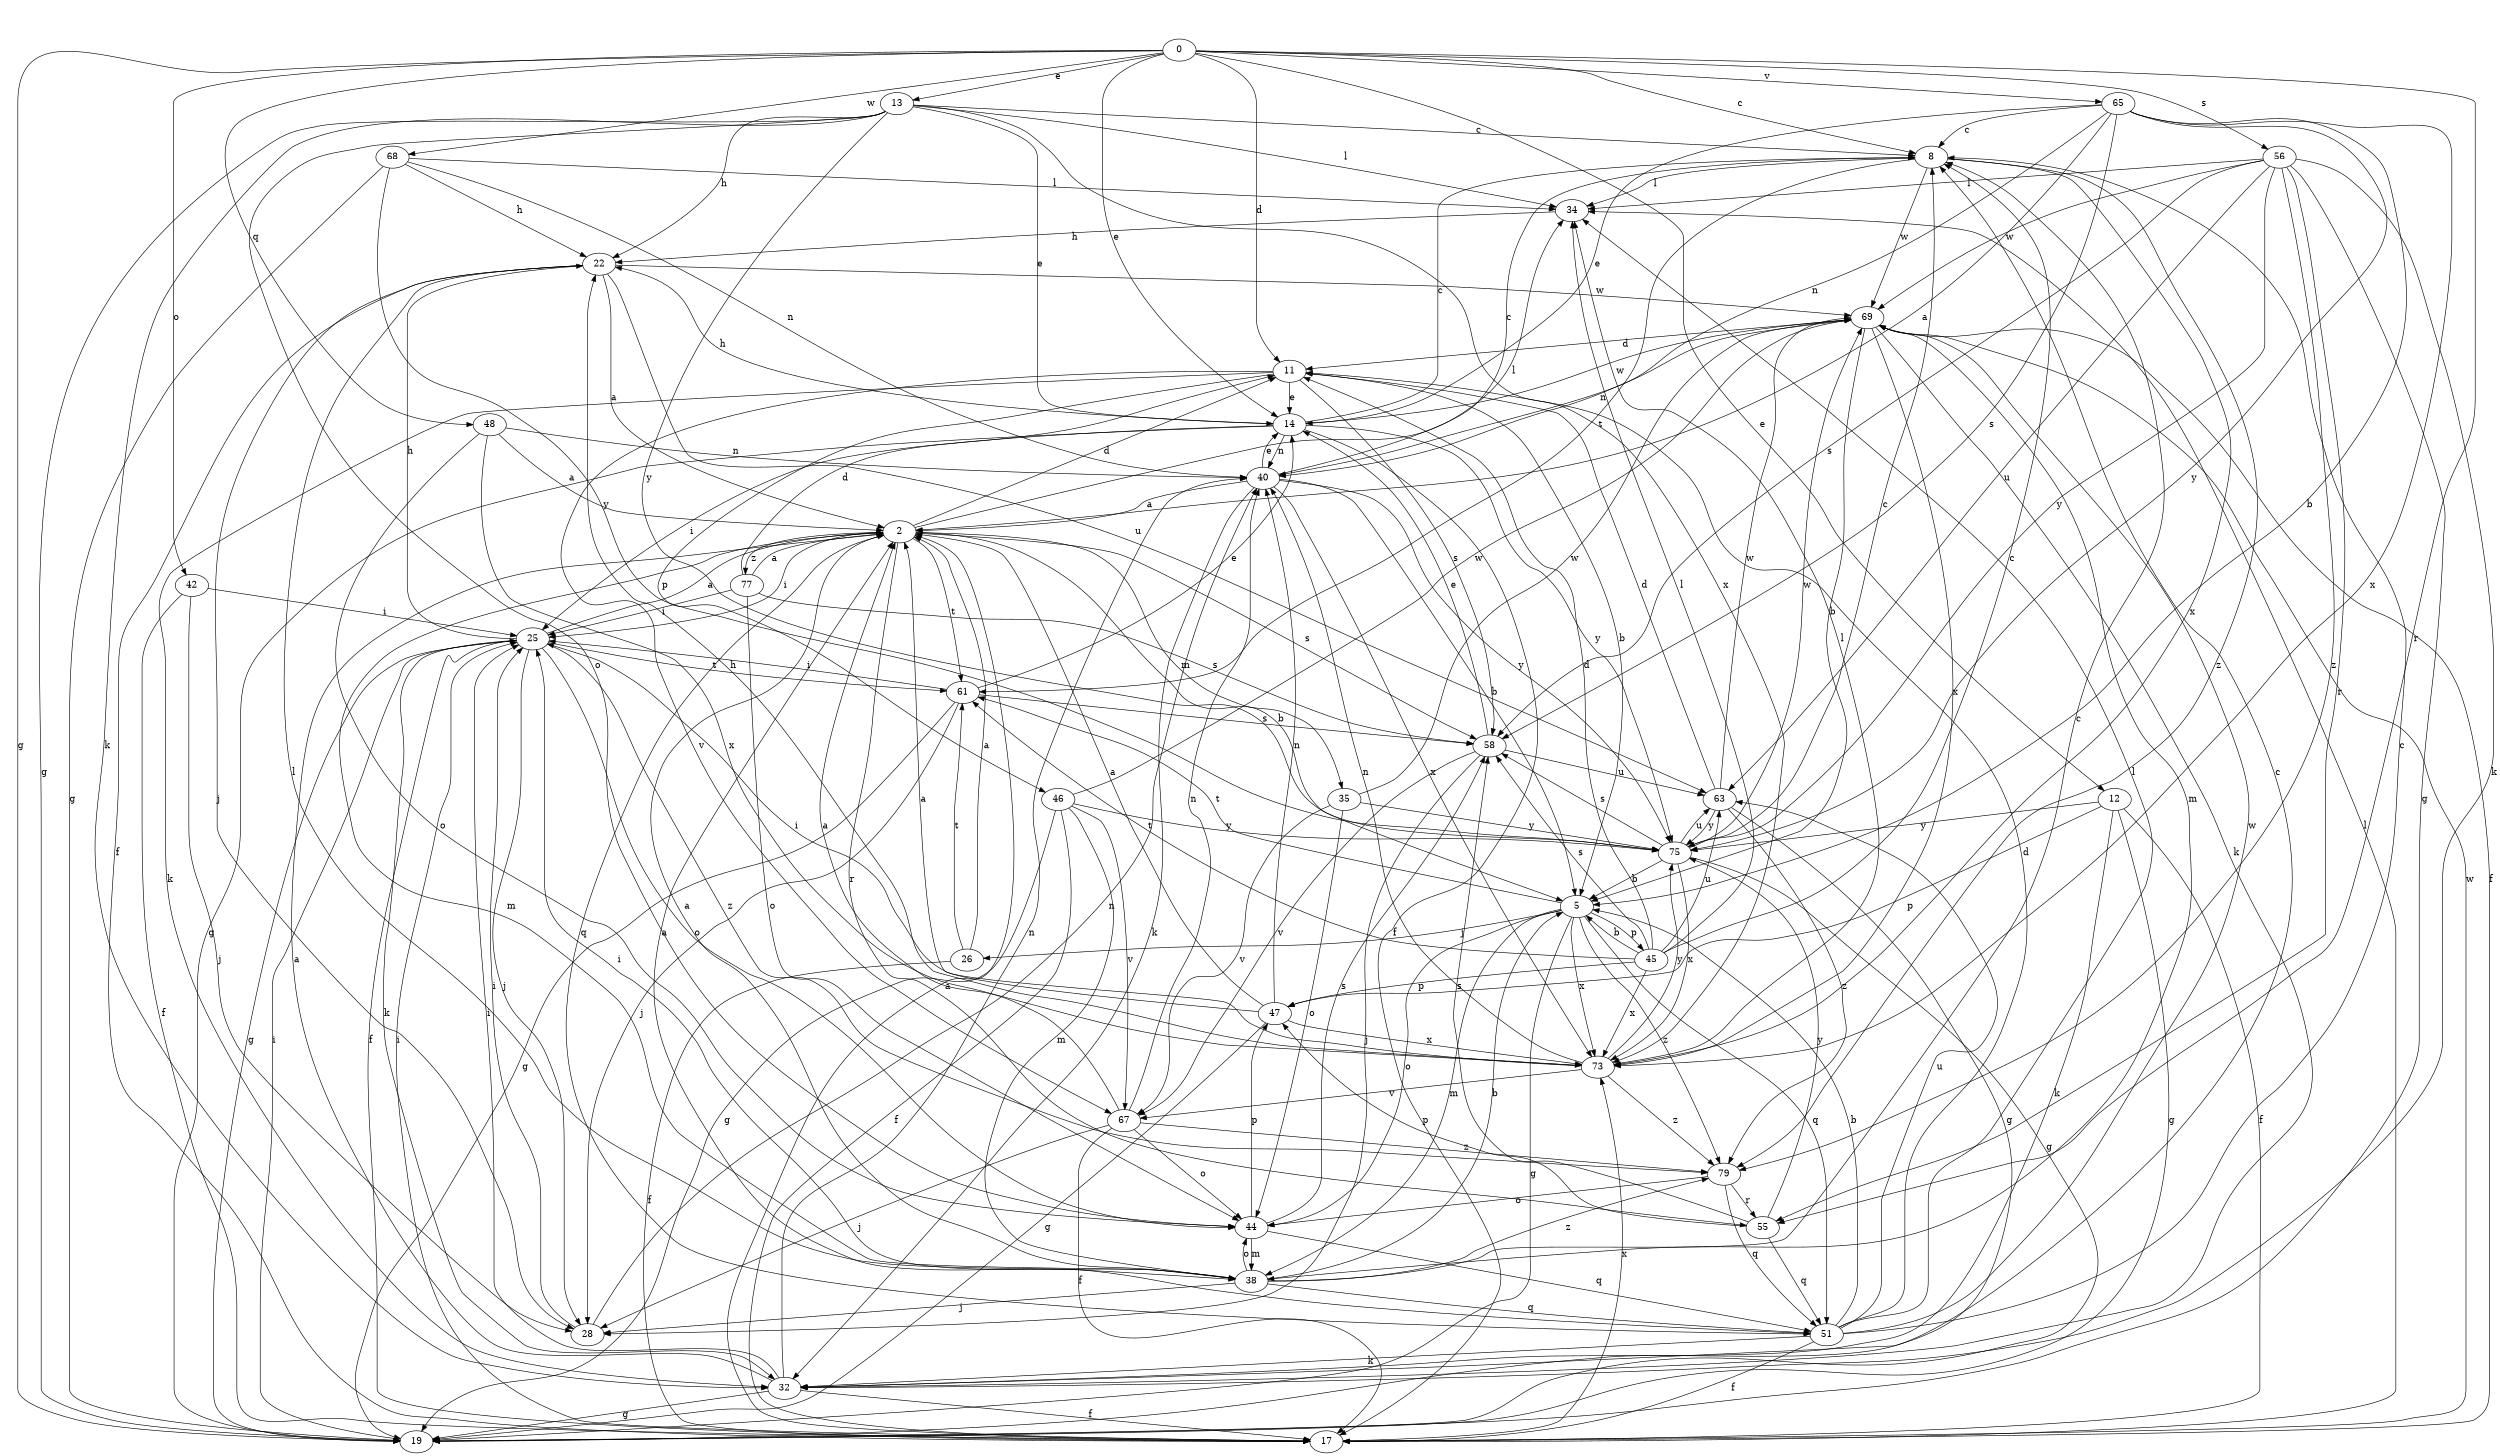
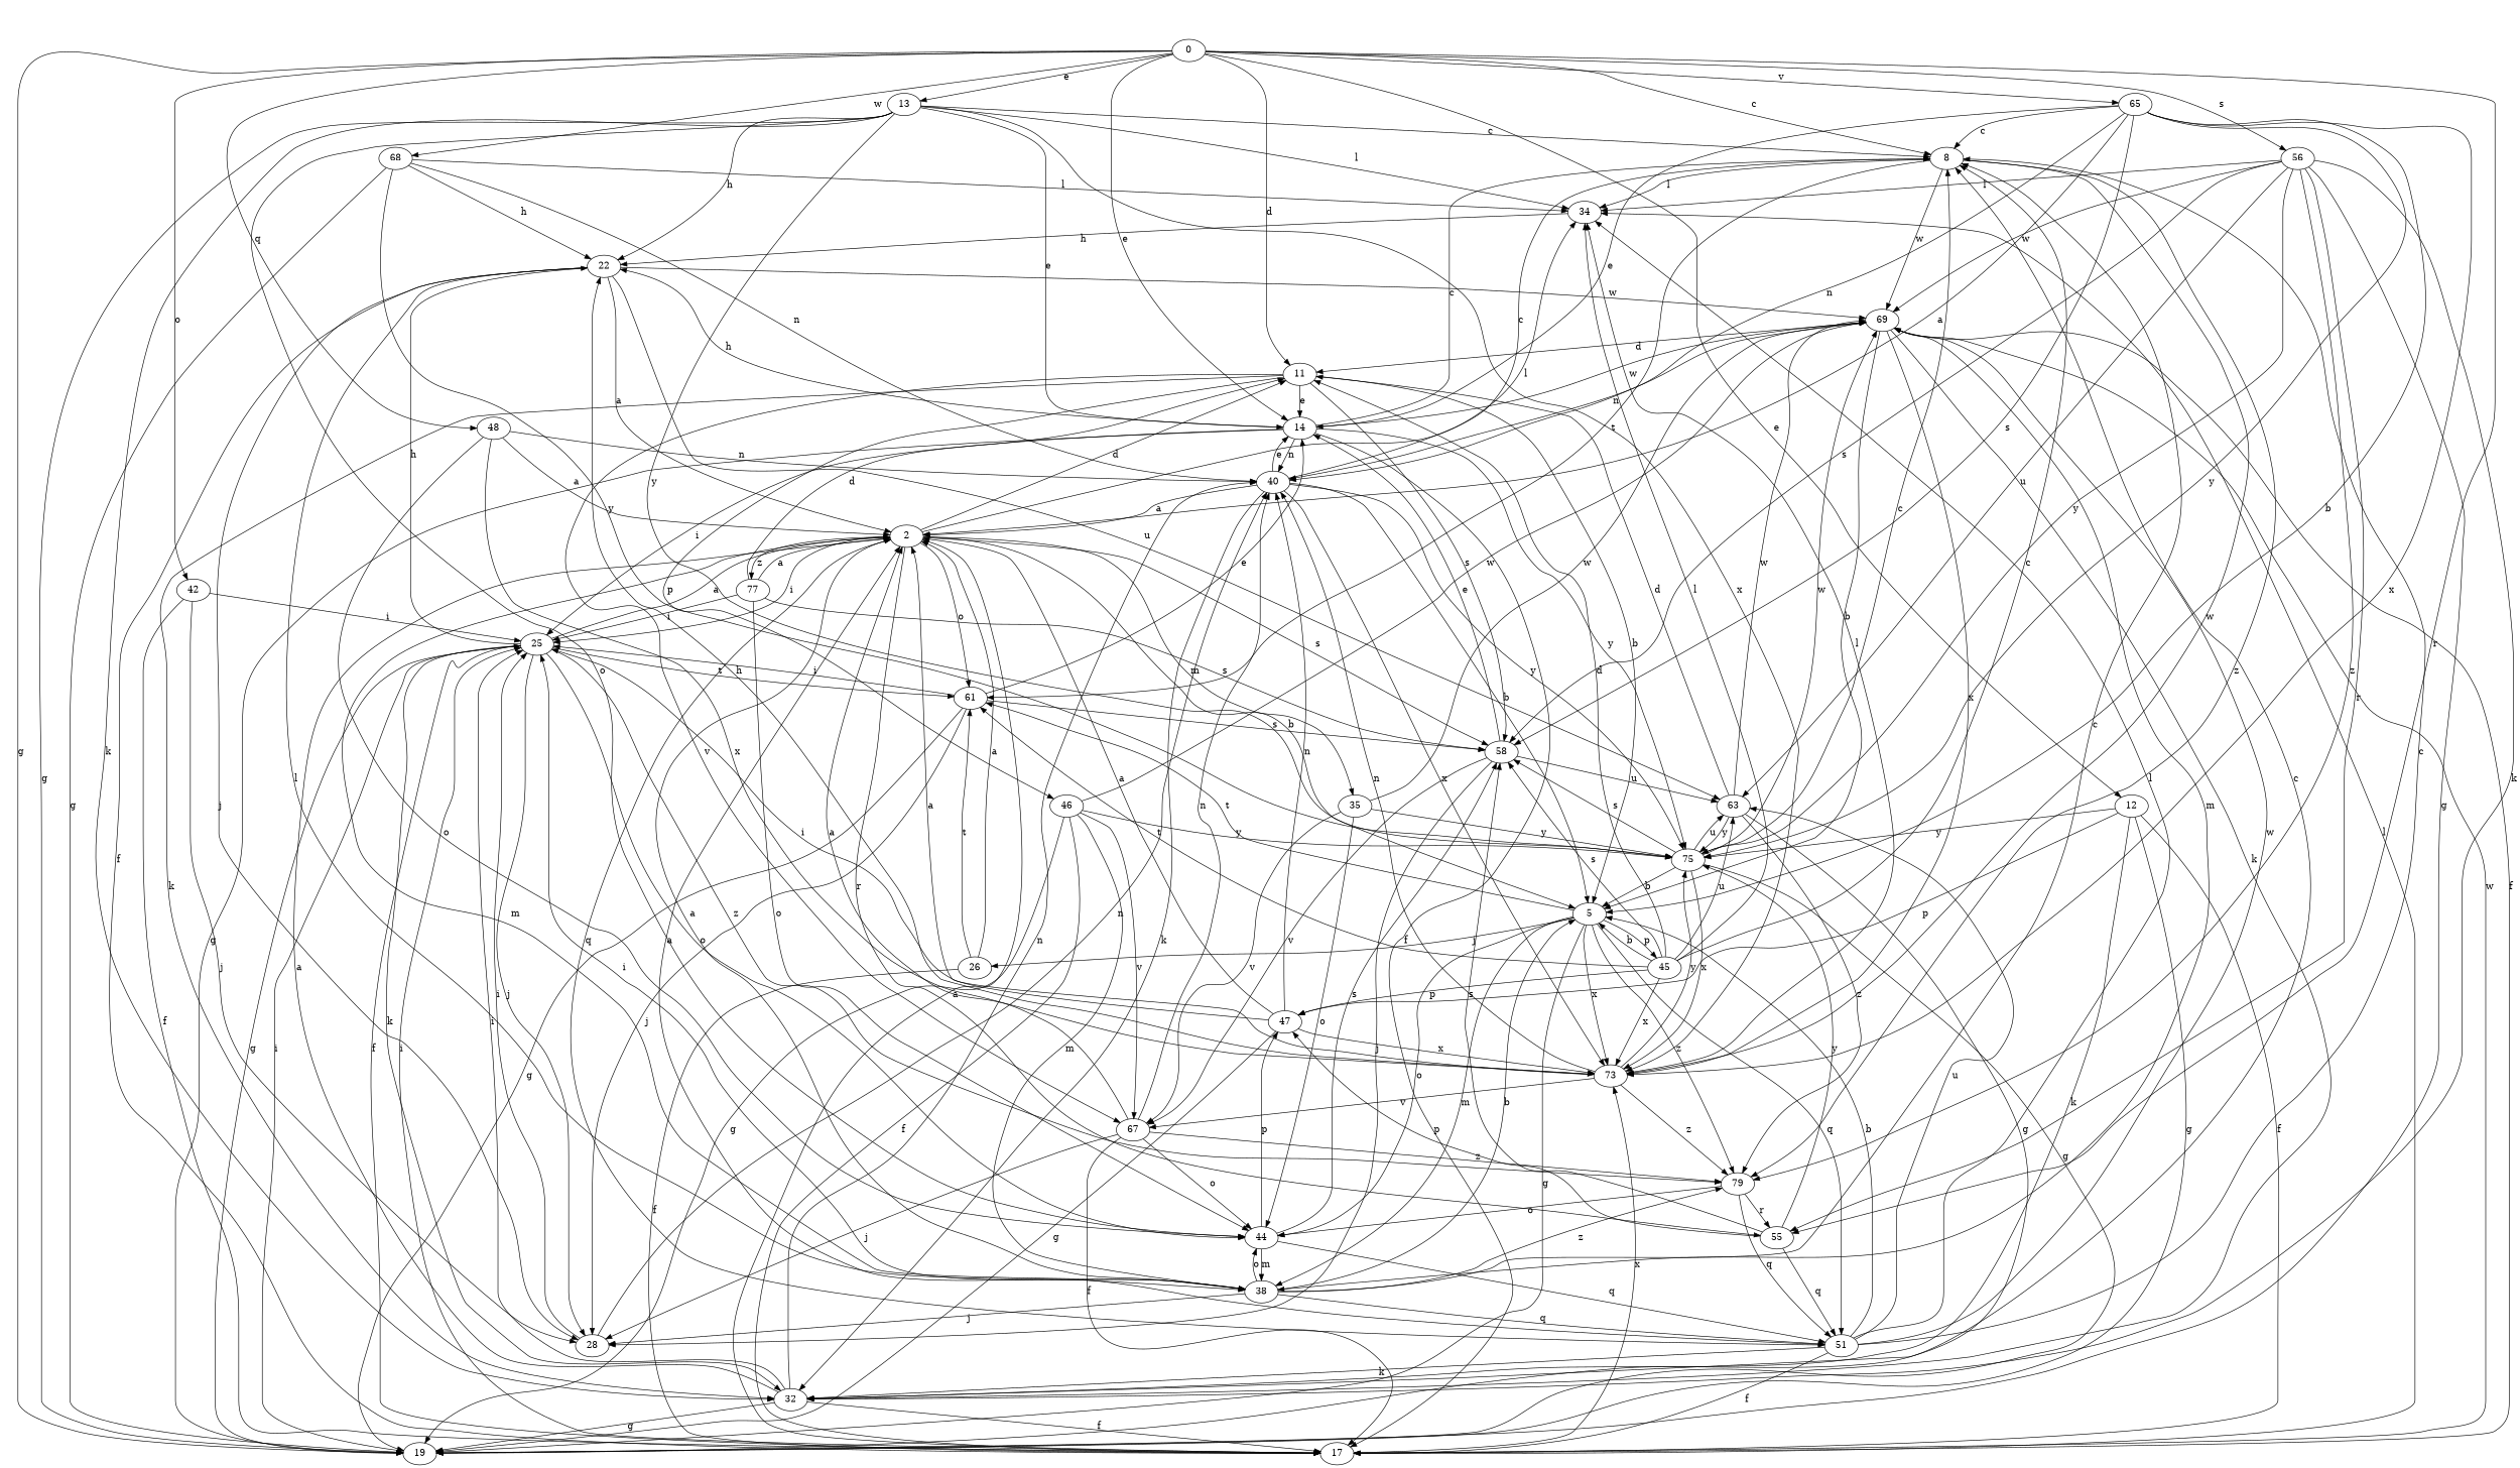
  strict digraph {
    0
    8
    11
    12
    13
    14
    19
    42
    48
    55
    56
    65
    68
    34
    61
    73
    79
    69
    5
    58
    32
    46
    67
    17
    47
    75
    44
    22
    25
    40
    28
    2
    51
    63
    35
    38
    77
    26
    45
    0 -> 8 [label=c]
    0 -> 11 [label=d]
    0 -> 12 [label=e]
    0 -> 13 [label=e]
    0 -> 14 [label=e]
    0 -> 19 [label=g]
    0 -> 42 [label=o]
    0 -> 48 [label=q]
    0 -> 55 [label=r]
    0 -> 56 [label=s]
    0 -> 65 [label=v]
    0 -> 68 [label=w]
    8 -> 34 [label=l]
    8 -> 61 [label=t]
-   8 -> 73 [label=x]
+   8 -> 73 [label=w]
    8 -> 79 [label=z]
    8 -> 69 [label=w]
    11 -> 14 [label=e]
    11 -> 5 [label=b]
    11 -> 58 [label=s]
    11 -> 32 [label=k]
    11 -> 46 [label=p]
    11 -> 67 [label=v]
    12 -> 19 [label=g]
    12 -> 32 [label=k]
    12 -> 17 [label=f]
    12 -> 47 [label=p]
    12 -> 75 [label=y]
    13 -> 8 [label=c]
    13 -> 14 [label=e]
    13 -> 19 [label=g]
    13 -> 34 [label=l]
    13 -> 73 [label=x]
    13 -> 32 [label=k]
    13 -> 75 [label=y]
    13 -> 44 [label=o]
    13 -> 22 [label=h]
    14 -> 8 [label=c]
    14 -> 19 [label=g]
    14 -> 69 [label=w]
    14 -> 17 [label=f]
    14 -> 75 [label=y]
    14 -> 22 [label=h]
    14 -> 25 [label=i]
    14 -> 40 [label=n]
    19 -> 25 [label=i]
    42 -> 17 [label=f]
    42 -> 25 [label=i]
    42 -> 28 [label=j]
    48 -> 73 [label=x]
    48 -> 44 [label=o]
    48 -> 40 [label=n]
    48 -> 2 [label=a]
    55 -> 58 [label=s]
    55 -> 47 [label=p]
    55 -> 75 [label=y]
    55 -> 51 [label=q]
    56 -> 19 [label=g]
    56 -> 55 [label=r]
    56 -> 34 [label=l]
    56 -> 79 [label=z]
    56 -> 69 [label=w]
    56 -> 58 [label=s]
    56 -> 32 [label=k]
    56 -> 75 [label=y]
    56 -> 63 [label=u]
    65 -> 8 [label=c]
    65 -> 14 [label=e]
    65 -> 73 [label=x]
    65 -> 5 [label=b]
    65 -> 58 [label=s]
    65 -> 75 [label=y]
    65 -> 40 [label=n]
    65 -> 2 [label=a]
    68 -> 19 [label=g]
    68 -> 34 [label=l]
    68 -> 75 [label=y]
    68 -> 22 [label=h]
    68 -> 40 [label=n]
    34 -> 22 [label=h]
    61 -> 14 [label=e]
    61 -> 19 [label=g]
    61 -> 58 [label=s]
    61 -> 25 [label=i]
    61 -> 28 [label=j]
    73 -> 34 [label=l]
    73 -> 79 [label=z]
    73 -> 67 [label=v]
    73 -> 75 [label=y]
    73 -> 22 [label=h]
    73 -> 40 [label=n]
    73 -> 2 [label=a]
    79 -> 55 [label=r]
    79 -> 44 [label=o]
    79 -> 51 [label=q]
    69 -> 11 [label=d]
    69 -> 73 [label=x]
    69 -> 5 [label=b]
    69 -> 32 [label=k]
    69 -> 17 [label=f]
    69 -> 40 [label=n]
    69 -> 38 [label=m]
    5 -> 19 [label=g]
    5 -> 61 [label=t]
    5 -> 73 [label=x]
    5 -> 79 [label=z]
    5 -> 44 [label=o]
    5 -> 51 [label=q]
    5 -> 38 [label=m]
    5 -> 26 [label=j]
    5 -> 45 [label=p]
    58 -> 14 [label=e]
    58 -> 67 [label=v]
    58 -> 28 [label=j]
    58 -> 63 [label=u]
    32 -> 8 [label=c]
    32 -> 19 [label=g]
    32 -> 17 [label=f]
    32 -> 25 [label=i]
    32 -> 40 [label=n]
    32 -> 2 [label=a]
    46 -> 19 [label=g]
    46 -> 69 [label=w]
    46 -> 67 [label=v]
    46 -> 17 [label=f]
    46 -> 75 [label=y]
    46 -> 38 [label=m]
    67 -> 79 [label=z]
    67 -> 17 [label=f]
    67 -> 44 [label=o]
    67 -> 40 [label=n]
    67 -> 28 [label=j]
    67 -> 2 [label=a]
    17 -> 34 [label=l]
    17 -> 73 [label=x]
    17 -> 69 [label=w]
    17 -> 25 [label=i]
    17 -> 2 [label=a]
    47 -> 19 [label=g]
    47 -> 73 [label=x]
    47 -> 25 [label=i]
    47 -> 40 [label=n]
    47 -> 2 [label=a]
    75 -> 8 [label=c]
    75 -> 19 [label=g]
    75 -> 73 [label=x]
    75 -> 69 [label=w]
    75 -> 5 [label=b]
    75 -> 58 [label=s]
    75 -> 63 [label=u]
    44 -> 58 [label=s]
    44 -> 47 [label=p]
    44 -> 51 [label=q]
    44 -> 38 [label=m]
    22 -> 69 [label=w]
    22 -> 17 [label=f]
    22 -> 28 [label=j]
    22 -> 2 [label=a]
    22 -> 63 [label=u]
    22 -> 38 [label=l]
    25 -> 19 [label=g]
    25 -> 61 [label=t]
    25 -> 79 [label=z]
    25 -> 32 [label=k]
    25 -> 17 [label=f]
    25 -> 44 [label=o]
    25 -> 22 [label=h]
    25 -> 28 [label=j]
    25 -> 2 [label=a]
    40 -> 8 [label=c]
    40 -> 14 [label=e]
    40 -> 73 [label=x]
    40 -> 5 [label=b]
    40 -> 32 [label=k]
    40 -> 75 [label=y]
    40 -> 2 [label=a]
    28 -> 25 [label=i]
    28 -> 40 [label=n]
    2 -> 11 [label=d]
    2 -> 55 [label=r]
    2 -> 34 [label=l]
-   2 -> 61 [label=t]
+   2 -> 61 [label=o]
    2 -> 5 [label=b]
    2 -> 58 [label=s]
    2 -> 25 [label=i]
    2 -> 51 [label=q]
    2 -> 35 [label=m]
    2 -> 38 [label=m]
    2 -> 77 [label=z]
    51 -> 8 [label=c]
-   51 -> 11 [label=d]
    51 -> 34 [label=l]
    51 -> 69 [label=w]
    51 -> 5 [label=b]
    51 -> 32 [label=k]
    51 -> 17 [label=f]
    51 -> 2 [label=a]
    51 -> 63 [label=u]
    63 -> 11 [label=d]
    63 -> 19 [label=g]
    63 -> 79 [label=z]
    63 -> 69 [label=w]
    63 -> 75 [label=y]
    35 -> 69 [label=w]
    35 -> 67 [label=v]
    35 -> 75 [label=y]
    35 -> 44 [label=o]
    38 -> 8 [label=c]
    38 -> 79 [label=z]
    38 -> 5 [label=b]
    38 -> 44 [label=o]
    38 -> 25 [label=i]
    38 -> 28 [label=j]
    38 -> 2 [label=a]
    38 -> 51 [label=q]
    77 -> 11 [label=d]
    77 -> 58 [label=s]
    77 -> 44 [label=o]
    77 -> 25 [label=i]
    77 -> 2 [label=a]
    26 -> 61 [label=t]
    26 -> 17 [label=f]
    26 -> 2 [label=a]
    45 -> 8 [label=c]
    45 -> 11 [label=d]
    45 -> 34 [label=l]
    45 -> 61 [label=t]
    45 -> 73 [label=x]
    45 -> 5 [label=b]
    45 -> 58 [label=s]
    45 -> 47 [label=p]
    45 -> 63 [label=u]
  }
